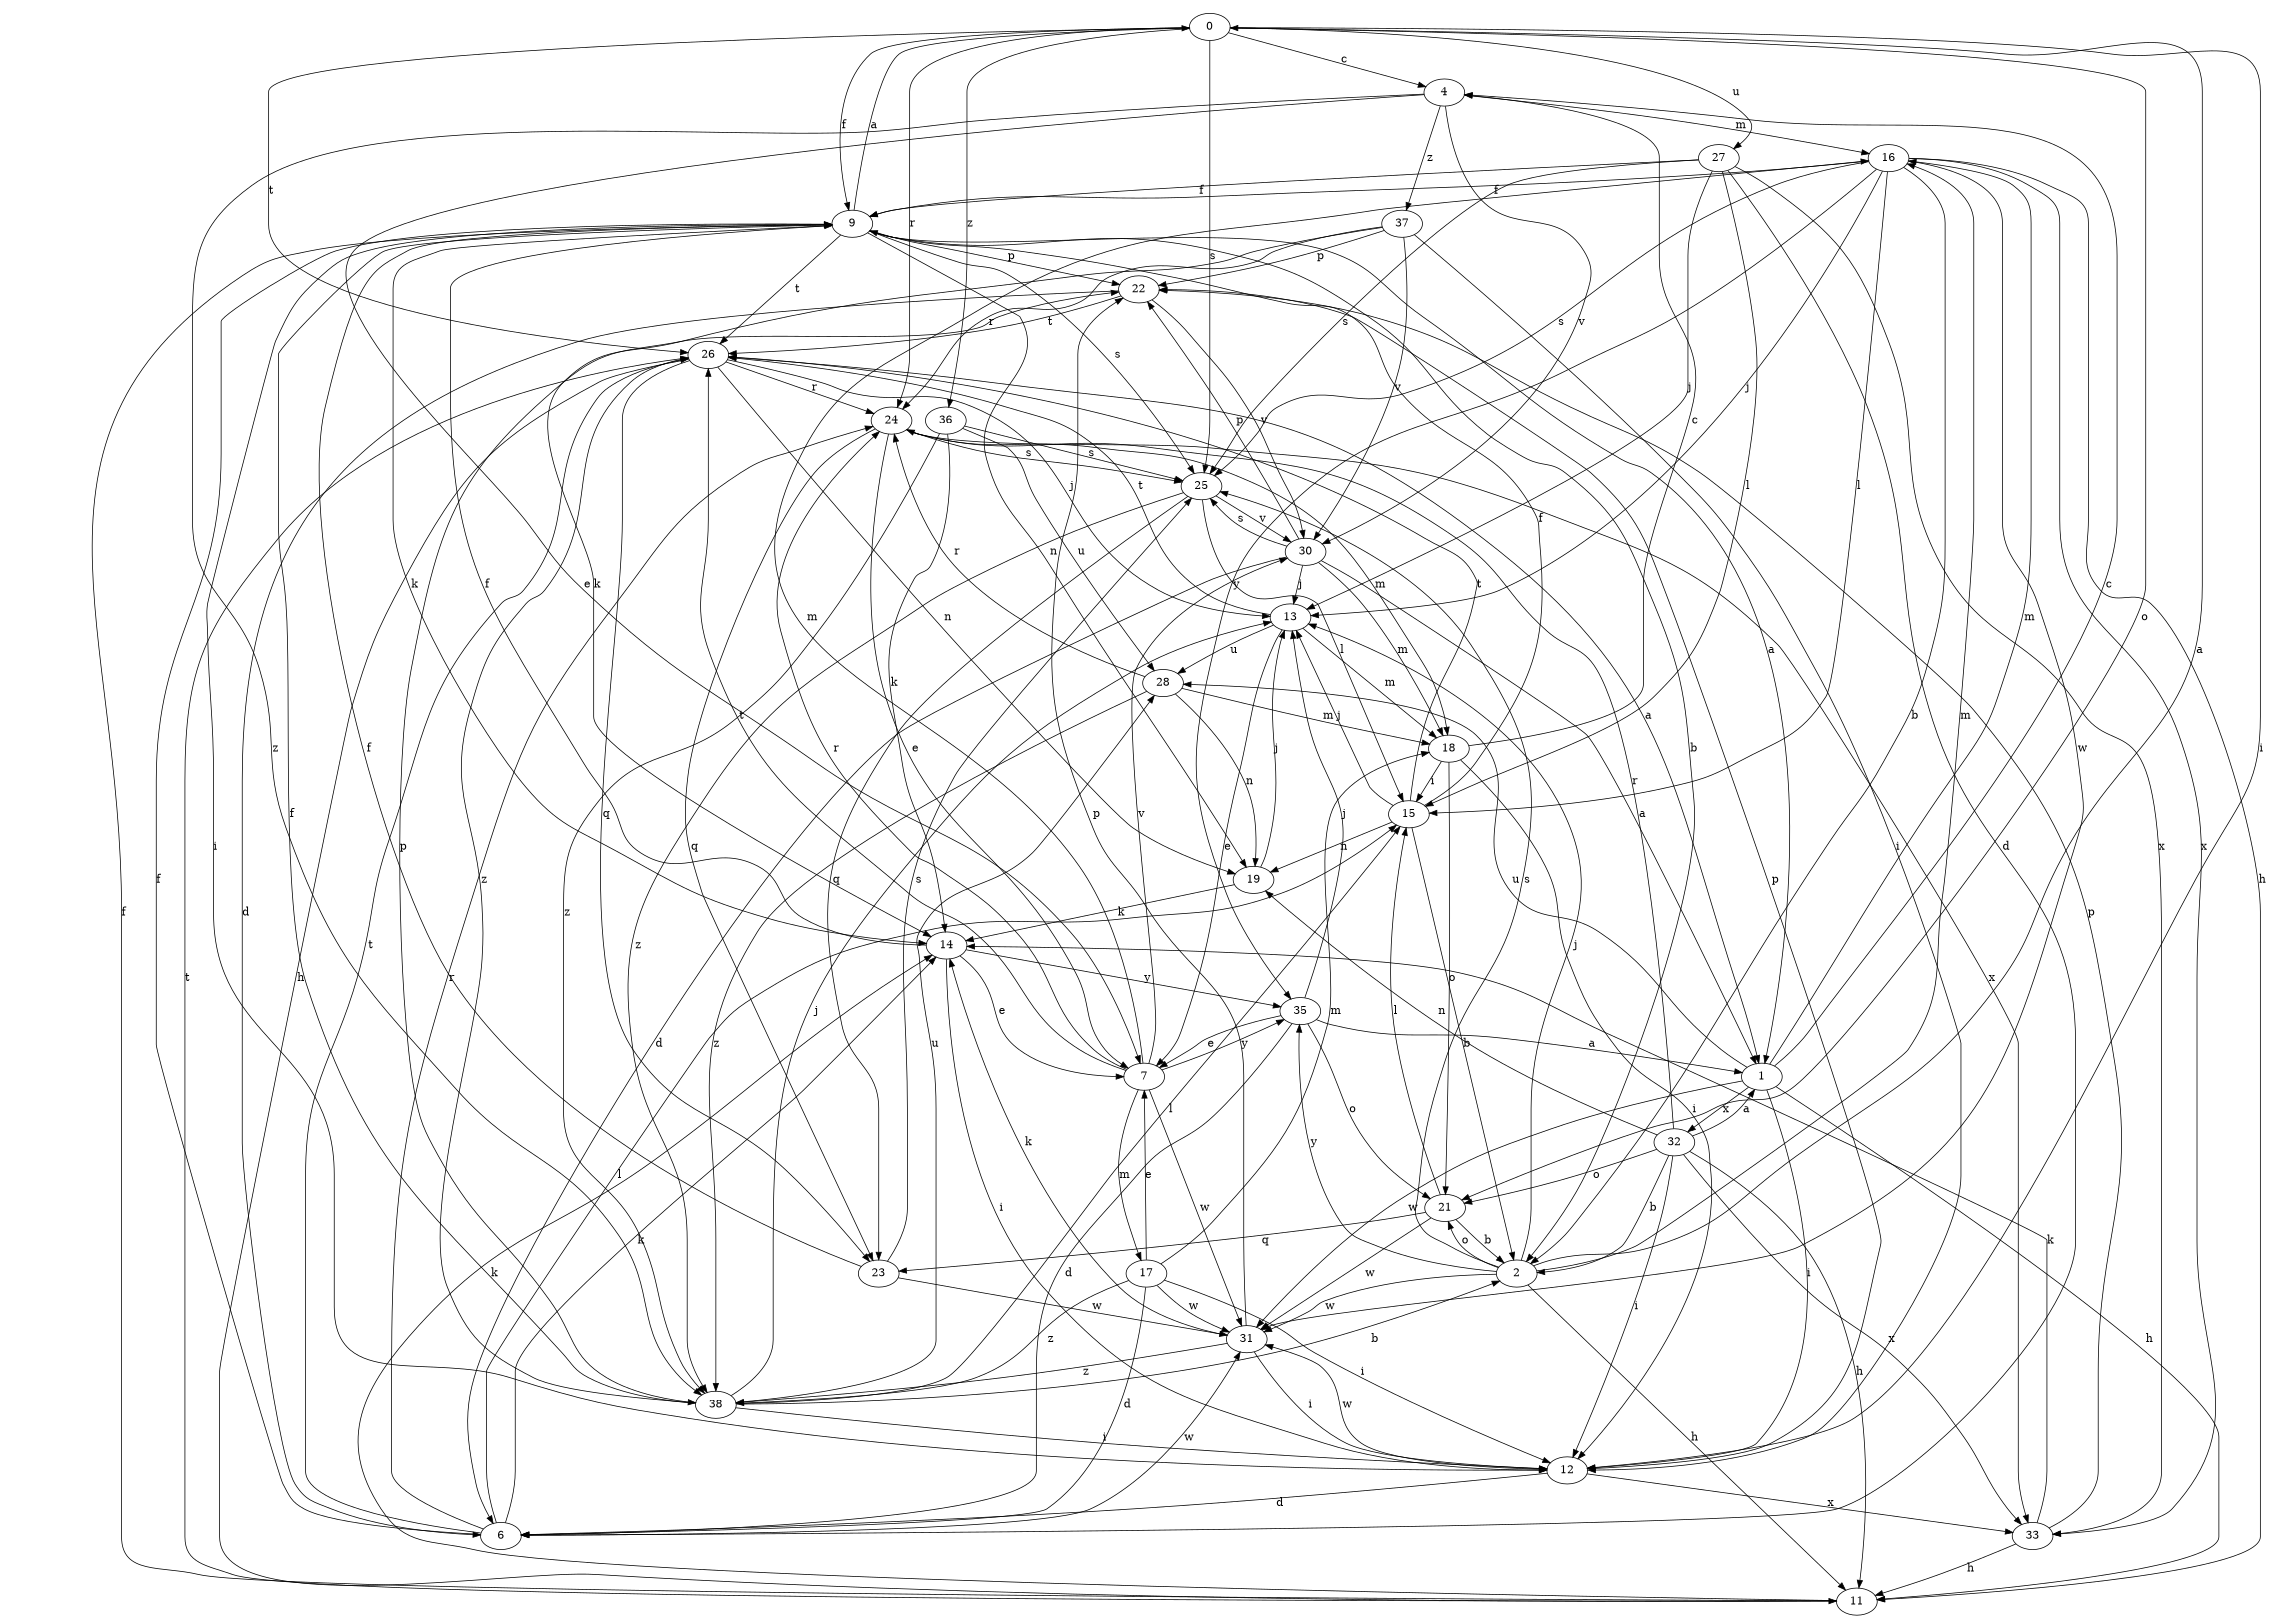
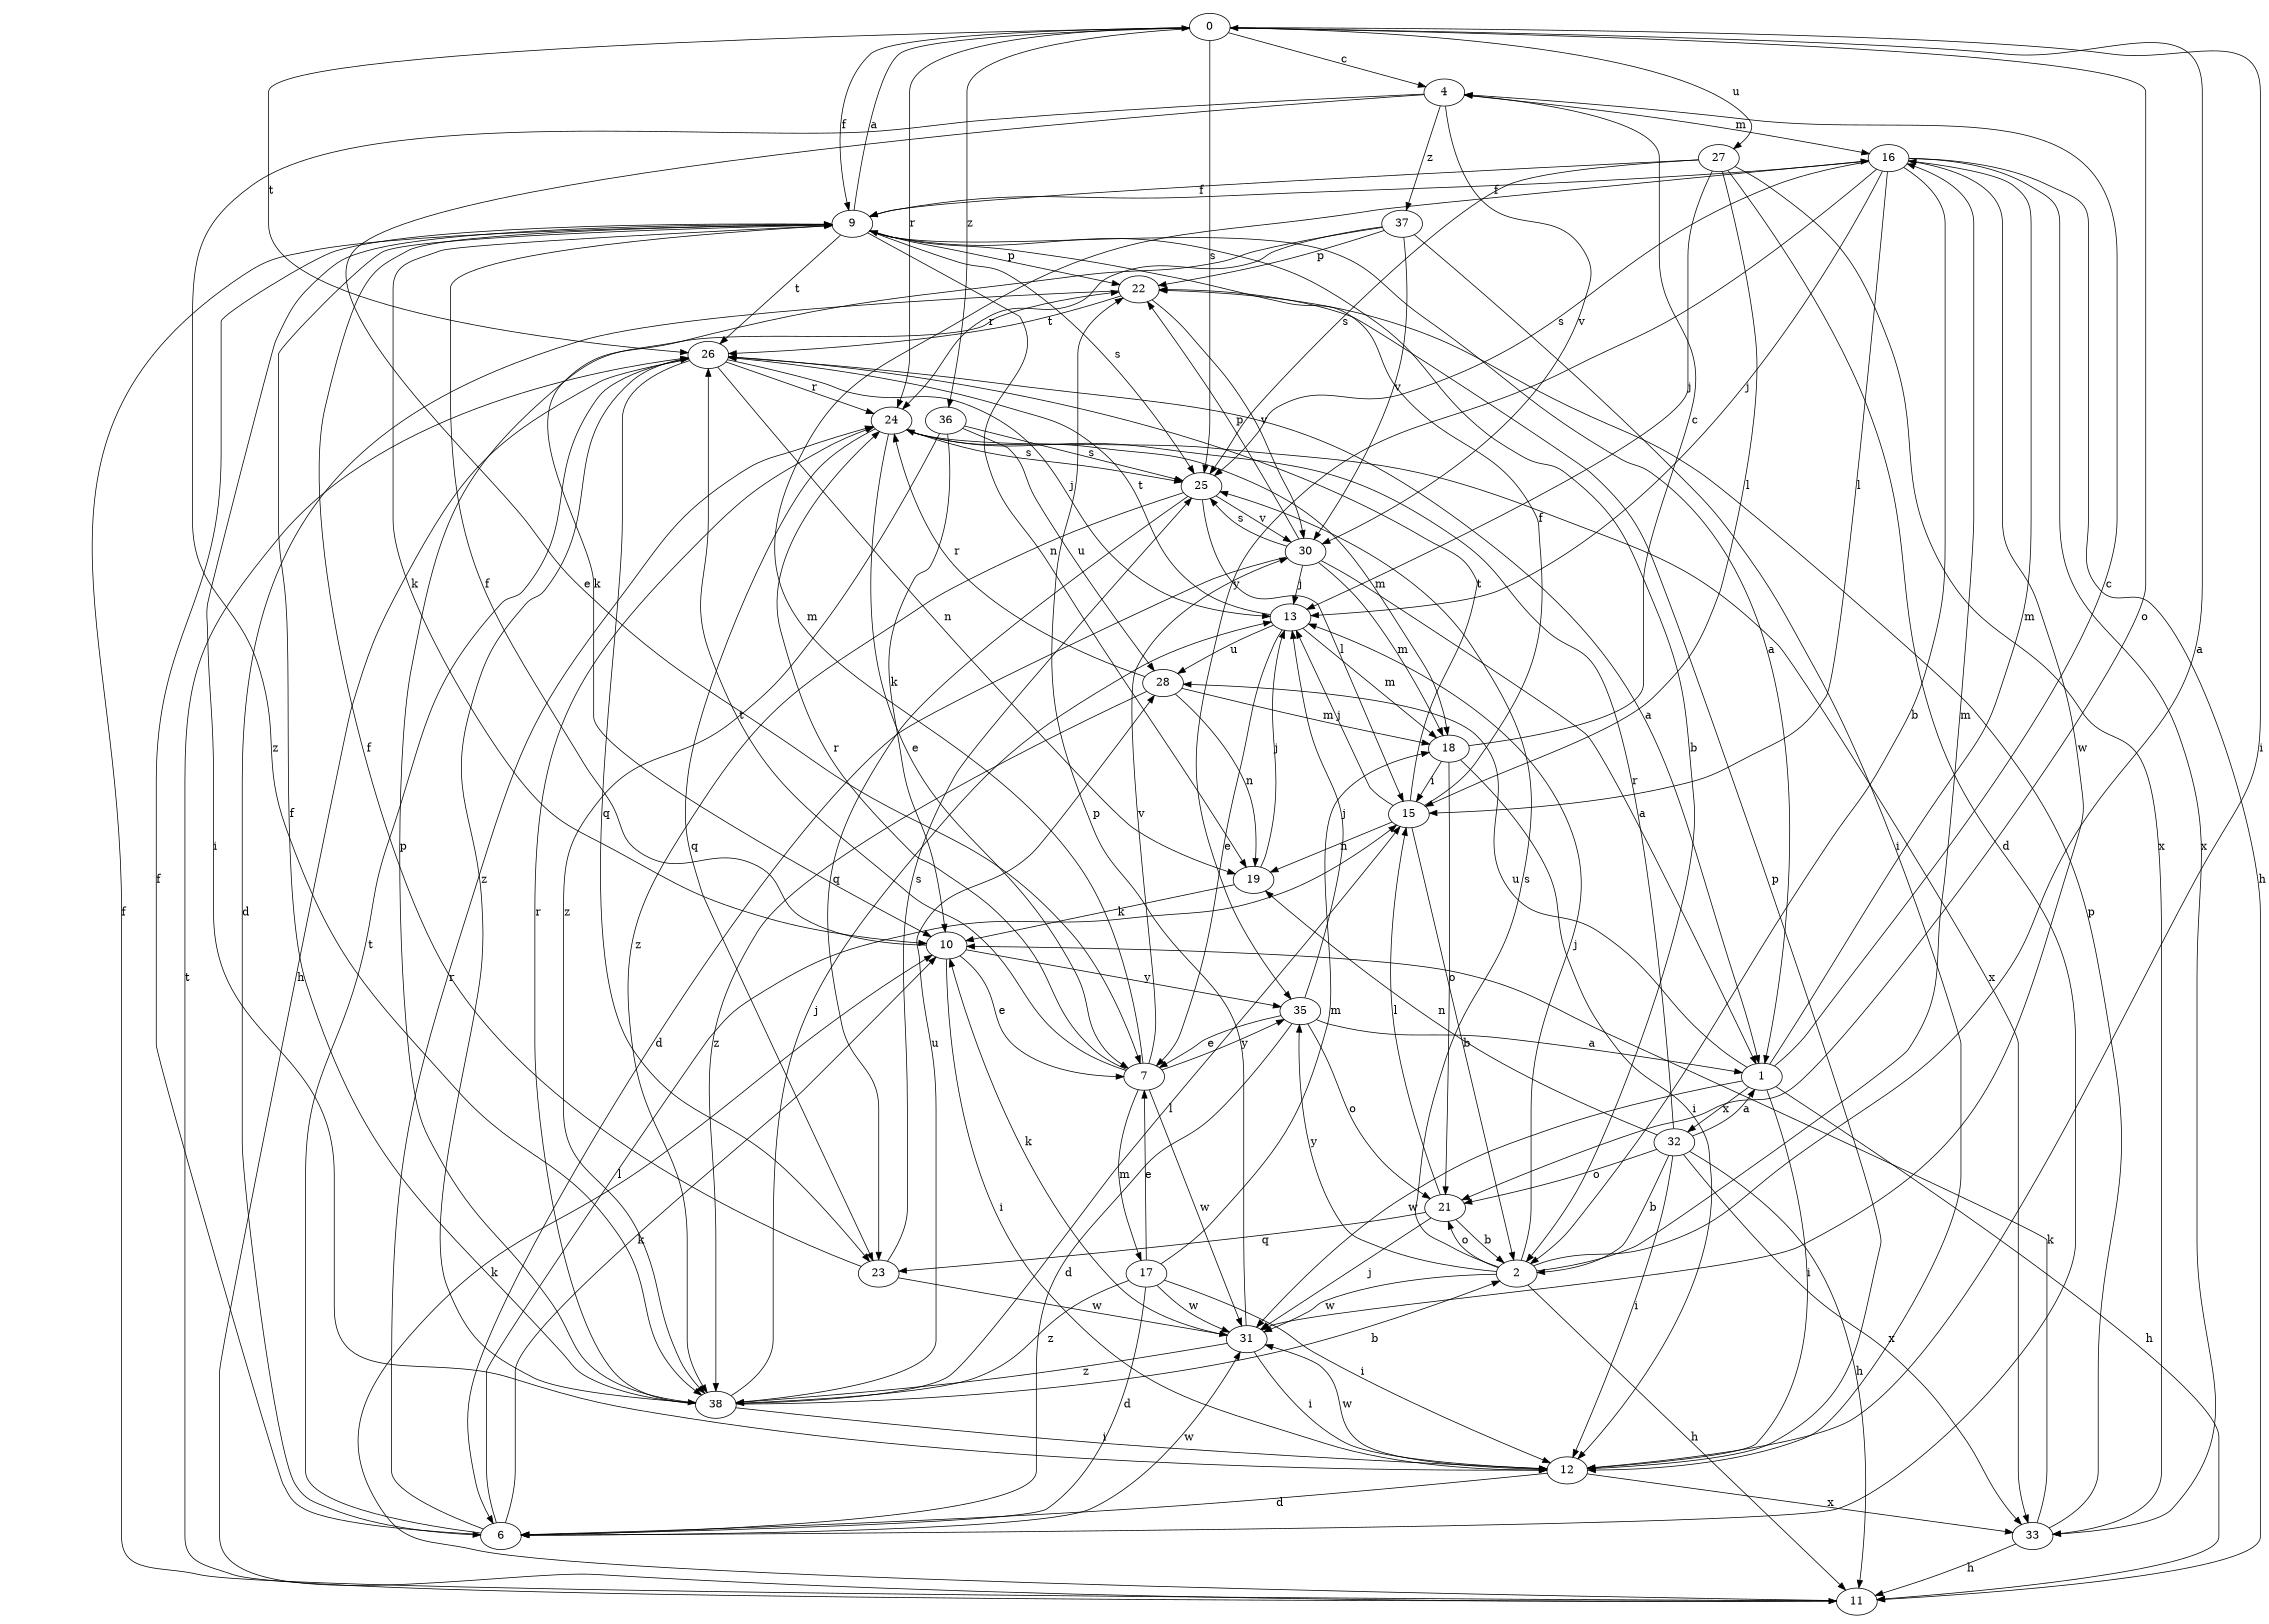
  strict digraph {
    0
    4
    9
    12
    21
    24
    25
    26
    27
    36
    16
    7
    30
    37
    38
    1
    2
-   14
+   14 [label=10]
    19
    22
    31
    6
    33
    15
    23
    18
    11
    13
    28
    32
    35
    17
    0 -> 4 [label=c]
    0 -> 9 [label=f]
    0 -> 12 [label=i]
    0 -> 21 [label=o]
    0 -> 24 [label=r]
    0 -> 25 [label=s]
    0 -> 26 [label=t]
    0 -> 27 [label=u]
    0 -> 36 [label=z]
    4 -> 16 [label=m]
    4 -> 7 [label=e]
    4 -> 30 [label=v]
    4 -> 37 [label=z]
    4 -> 38 [label=z]
    9 -> 0 [label=a]
    9 -> 12 [label=i]
    9 -> 25 [label=s]
    9 -> 26 [label=t]
    9 -> 1 [label=a]
    9 -> 2 [label=b]
    9 -> 14 [label=k]
    9 -> 19 [label=n]
    9 -> 22 [label=p]
    12 -> 22 [label=p]
    12 -> 31 [label=w]
    12 -> 6 [label=d]
    12 -> 33 [label=x]
    21 -> 2 [label=b]
-   21 -> 31 [label=w]
+   21 -> 31 [label=j]
    21 -> 15 [label=l]
    21 -> 23 [label=q]
    24 -> 25 [label=s]
    24 -> 7 [label=e]
    24 -> 33 [label=x]
    24 -> 23 [label=q]
    24 -> 18 [label=m]
    25 -> 30 [label=v]
    25 -> 38 [label=z]
    25 -> 15 [label=l]
    25 -> 23 [label=q]
    26 -> 24 [label=r]
    26 -> 38 [label=z]
    26 -> 1 [label=a]
    26 -> 19 [label=n]
    26 -> 23 [label=q]
    26 -> 11 [label=h]
    26 -> 13 [label=j]
    27 -> 9 [label=f]
    27 -> 25 [label=s]
    27 -> 6 [label=d]
    27 -> 33 [label=x]
    27 -> 15 [label=l]
    27 -> 13 [label=j]
    36 -> 25 [label=s]
    36 -> 38 [label=z]
    36 -> 14 [label=k]
    36 -> 28 [label=u]
    16 -> 9 [label=f]
    16 -> 25 [label=s]
    16 -> 2 [label=b]
    16 -> 31 [label=w]
    16 -> 33 [label=x]
    16 -> 15 [label=l]
    16 -> 11 [label=h]
    16 -> 13 [label=j]
    16 -> 35 [label=y]
    7 -> 24 [label=r]
    7 -> 26 [label=t]
    7 -> 16 [label=m]
    7 -> 30 [label=v]
    7 -> 31 [label=w]
    7 -> 35 [label=y]
    7 -> 17 [label=m]
    30 -> 25 [label=s]
    30 -> 1 [label=a]
    30 -> 22 [label=p]
    30 -> 6 [label=d]
    30 -> 18 [label=m]
    30 -> 13 [label=j]
    37 -> 12 [label=i]
    37 -> 24 [label=r]
    37 -> 30 [label=v]
    37 -> 14 [label=k]
    37 -> 22 [label=p]
    38 -> 9 [label=f]
    38 -> 12 [label=i]
+   38 -> 24 [label=r]
    38 -> 2 [label=b]
    38 -> 22 [label=p]
    38 -> 15 [label=l]
    38 -> 13 [label=j]
    38 -> 28 [label=u]
    1 -> 4 [label=c]
    1 -> 12 [label=i]
    1 -> 16 [label=m]
    1 -> 31 [label=w]
    1 -> 11 [label=h]
    1 -> 28 [label=u]
    1 -> 32 [label=x]
    2 -> 0 [label=a]
    2 -> 21 [label=o]
    2 -> 25 [label=s]
    2 -> 16 [label=m]
    2 -> 31 [label=w]
    2 -> 11 [label=h]
    2 -> 13 [label=j]
    2 -> 35 [label=y]
    14 -> 9 [label=f]
    14 -> 12 [label=i]
    14 -> 7 [label=e]
    14 -> 35 [label=y]
    19 -> 14 [label=k]
    19 -> 13 [label=j]
    22 -> 26 [label=t]
    22 -> 30 [label=v]
    22 -> 6 [label=d]
    31 -> 12 [label=i]
    31 -> 38 [label=z]
    31 -> 14 [label=k]
    31 -> 22 [label=p]
    6 -> 9 [label=f]
    6 -> 24 [label=r]
    6 -> 26 [label=t]
    6 -> 14 [label=k]
    6 -> 31 [label=w]
    6 -> 15 [label=l]
    33 -> 14 [label=k]
    33 -> 22 [label=p]
    33 -> 11 [label=h]
    15 -> 9 [label=f]
    15 -> 26 [label=t]
    15 -> 2 [label=b]
    15 -> 19 [label=n]
    15 -> 13 [label=j]
    23 -> 9 [label=f]
    23 -> 25 [label=s]
    23 -> 31 [label=w]
    18 -> 4 [label=c]
    18 -> 12 [label=i]
    18 -> 21 [label=o]
    18 -> 15 [label=i]
    11 -> 9 [label=f]
    11 -> 26 [label=t]
    11 -> 14 [label=k]
    13 -> 26 [label=t]
    13 -> 7 [label=e]
    13 -> 18 [label=m]
    13 -> 28 [label=u]
    28 -> 24 [label=r]
    28 -> 38 [label=z]
    28 -> 19 [label=n]
    28 -> 18 [label=m]
    32 -> 12 [label=i]
    32 -> 21 [label=o]
    32 -> 24 [label=r]
    32 -> 1 [label=a]
    32 -> 2 [label=b]
    32 -> 19 [label=n]
    32 -> 33 [label=x]
    32 -> 11 [label=h]
    35 -> 21 [label=o]
    35 -> 7 [label=e]
    35 -> 1 [label=a]
    35 -> 6 [label=d]
    35 -> 13 [label=j]
    17 -> 12 [label=i]
    17 -> 7 [label=e]
    17 -> 38 [label=z]
    17 -> 31 [label=w]
    17 -> 6 [label=d]
    17 -> 18 [label=m]
  }
